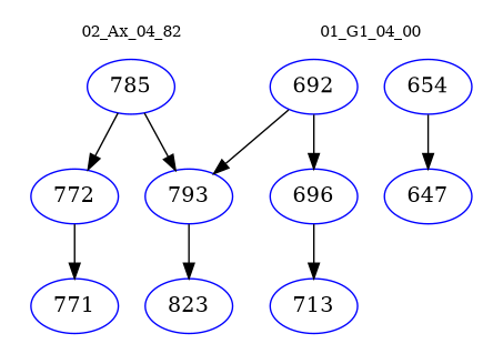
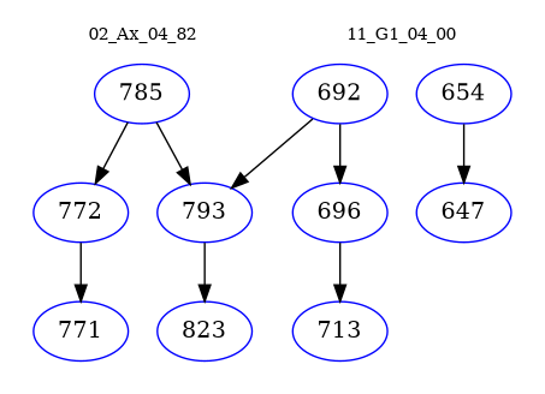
  digraph {
    node [color=blue]
    edge [color=black]
    n1 [label=785]
    n2 [label=772]
    n3 [label=793]
    n4 [label=771]
    n5 [label=823]
    n6 [label=692]
    n7 [label=654]
    n8 [label=696]
    n9 [label=647]
    n10 [label=713]
    subgraph cluster_1 {
      color=white
      fontsize=10
      label="02_Ax_04_82"
      n1
      n2
      n3
      n4
      n5
    }
    subgraph cluster_2 {
      color=white
      fontsize=10
-     label="01_G1_04_00"
+     label="11_G1_04_00"
      n6
      n7
      n8
      n9
      n10
    }
    n1 -> n2
    n1 -> n3
    n2 -> n4
    n3 -> n5
    n6 -> n3
    n6 -> n8
    n7 -> n9
    n8 -> n10
  }
